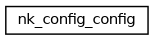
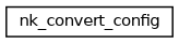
  digraph {
    rankdir=LR
-   n1 [color=black fillcolor=white fontname=Helvetica fontsize=10 height=0.2 label=nk_config_config shape=record style=filled width=0.4]
+   n1 [color=black fillcolor=white fontname=Helvetica fontsize=10 height=0.2 label=nk_convert_config shape=record style=filled width=0.4]
  }
